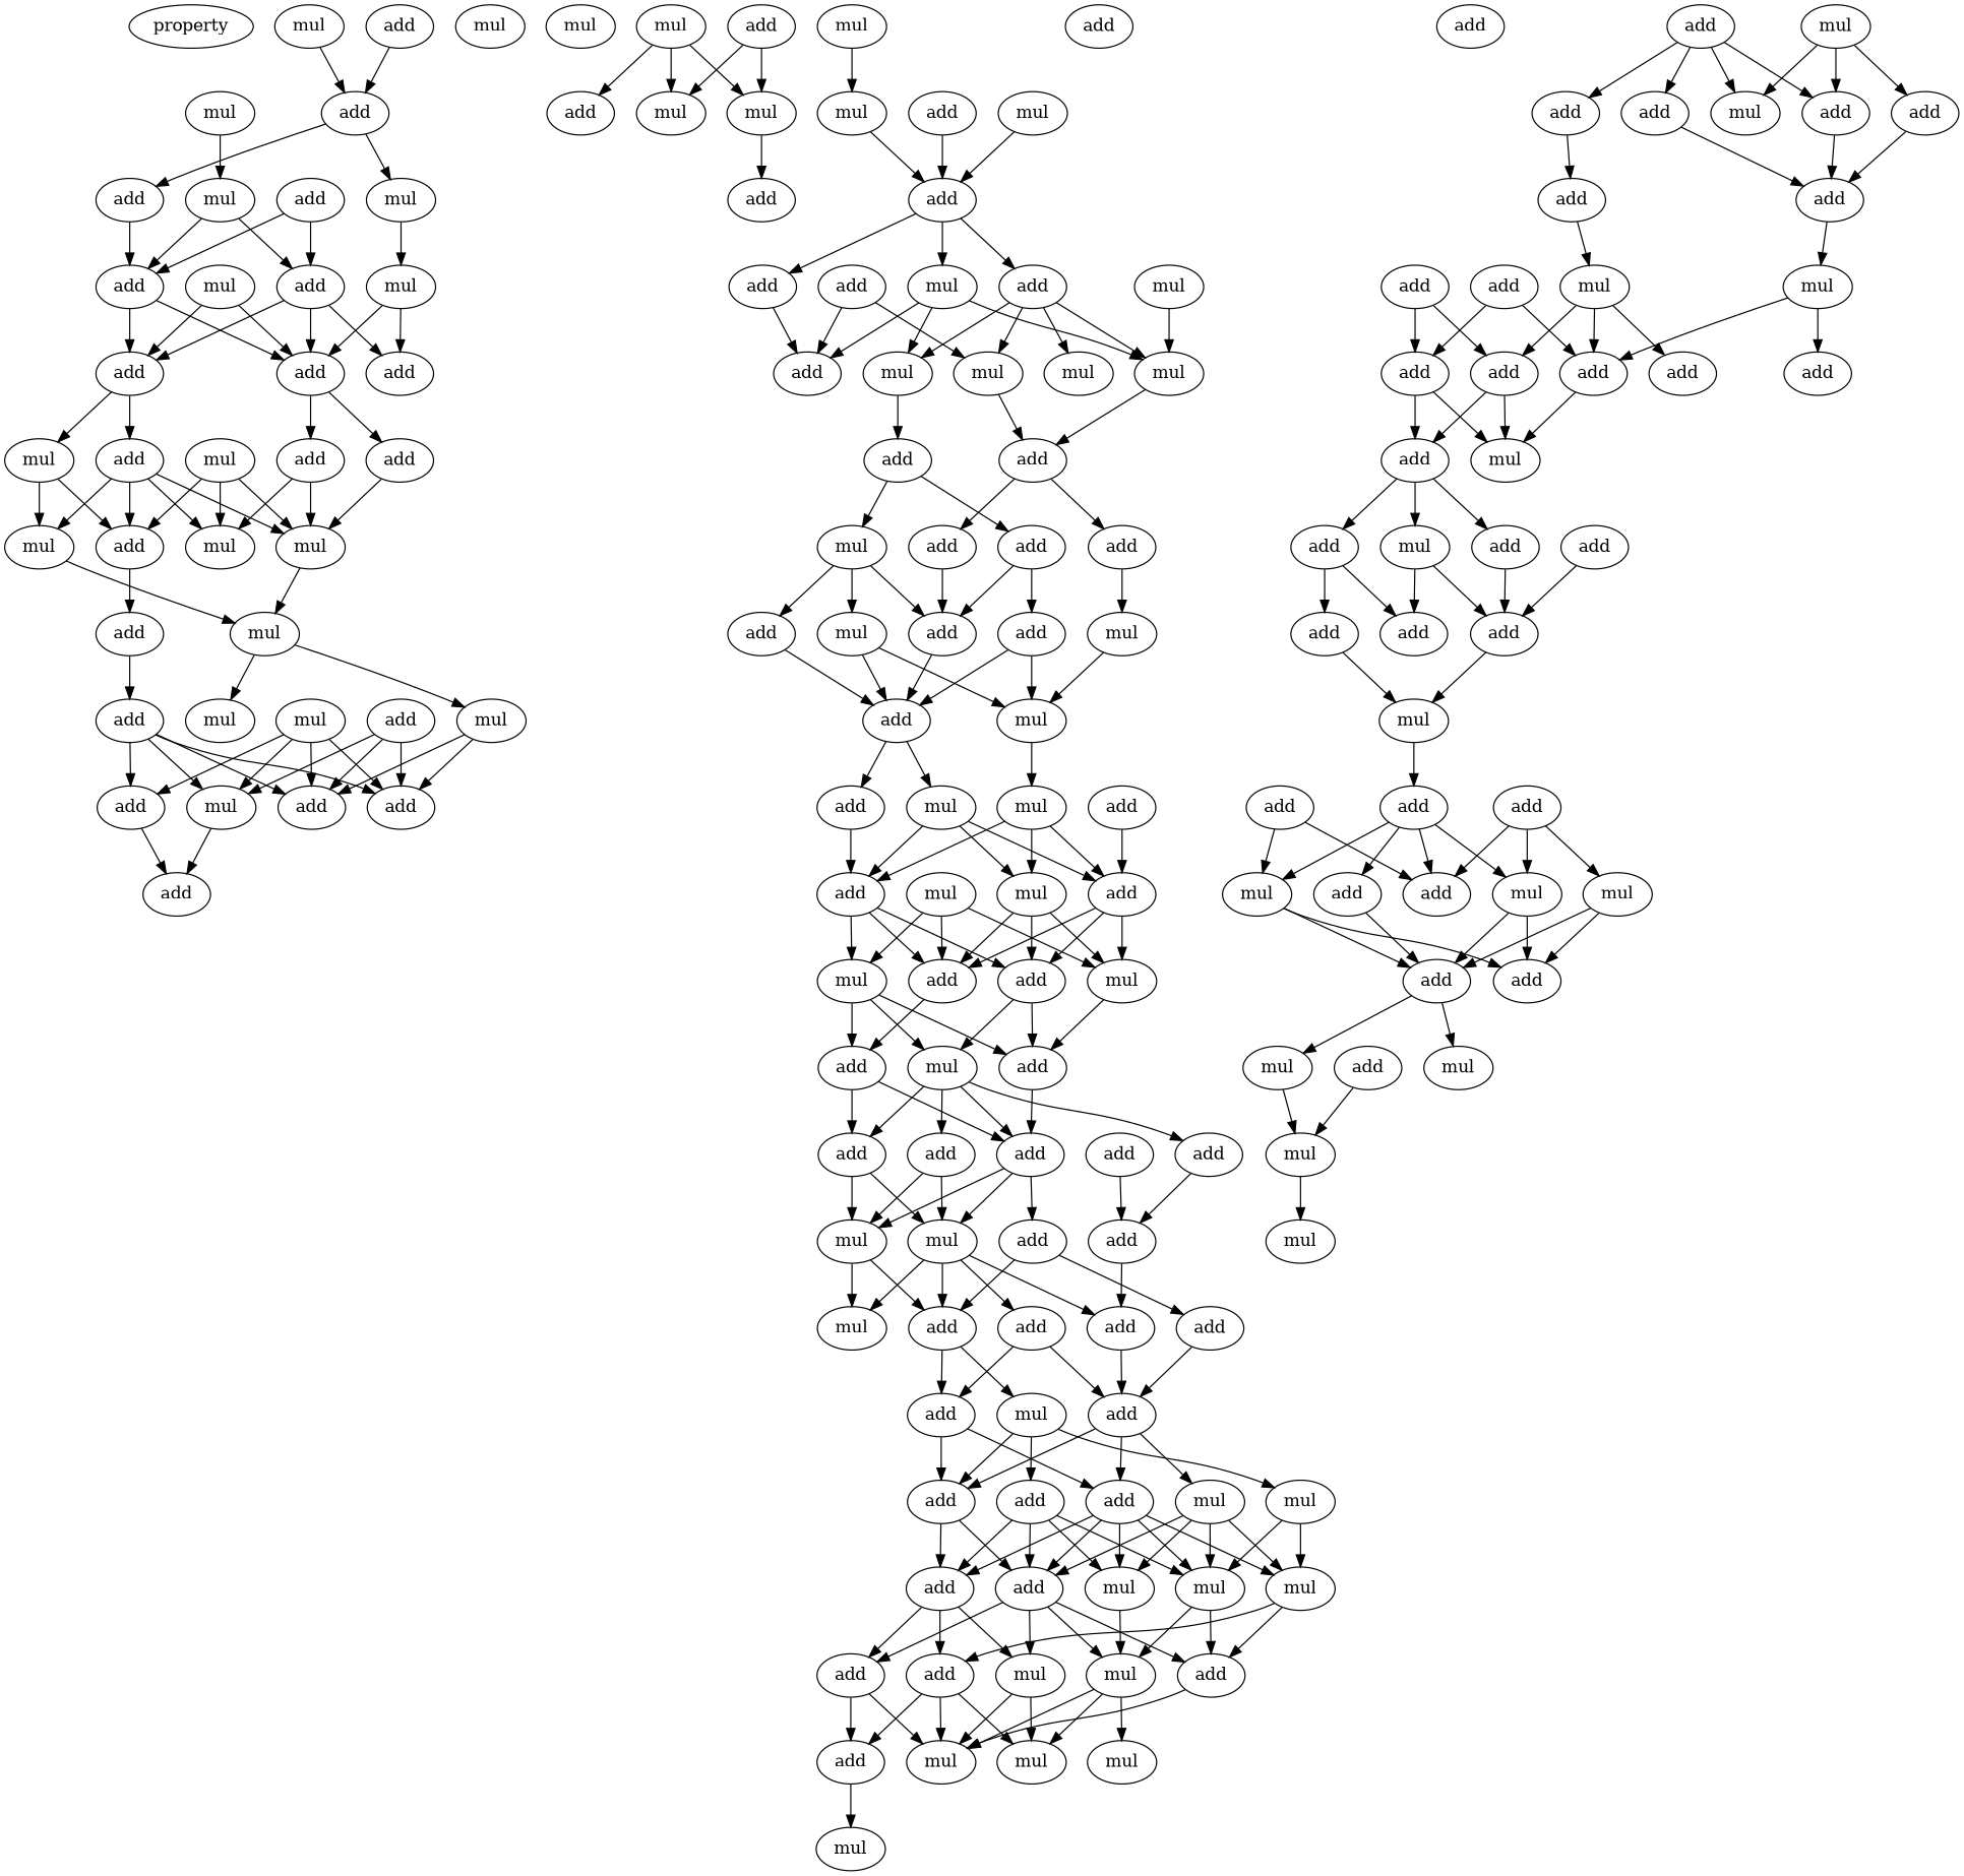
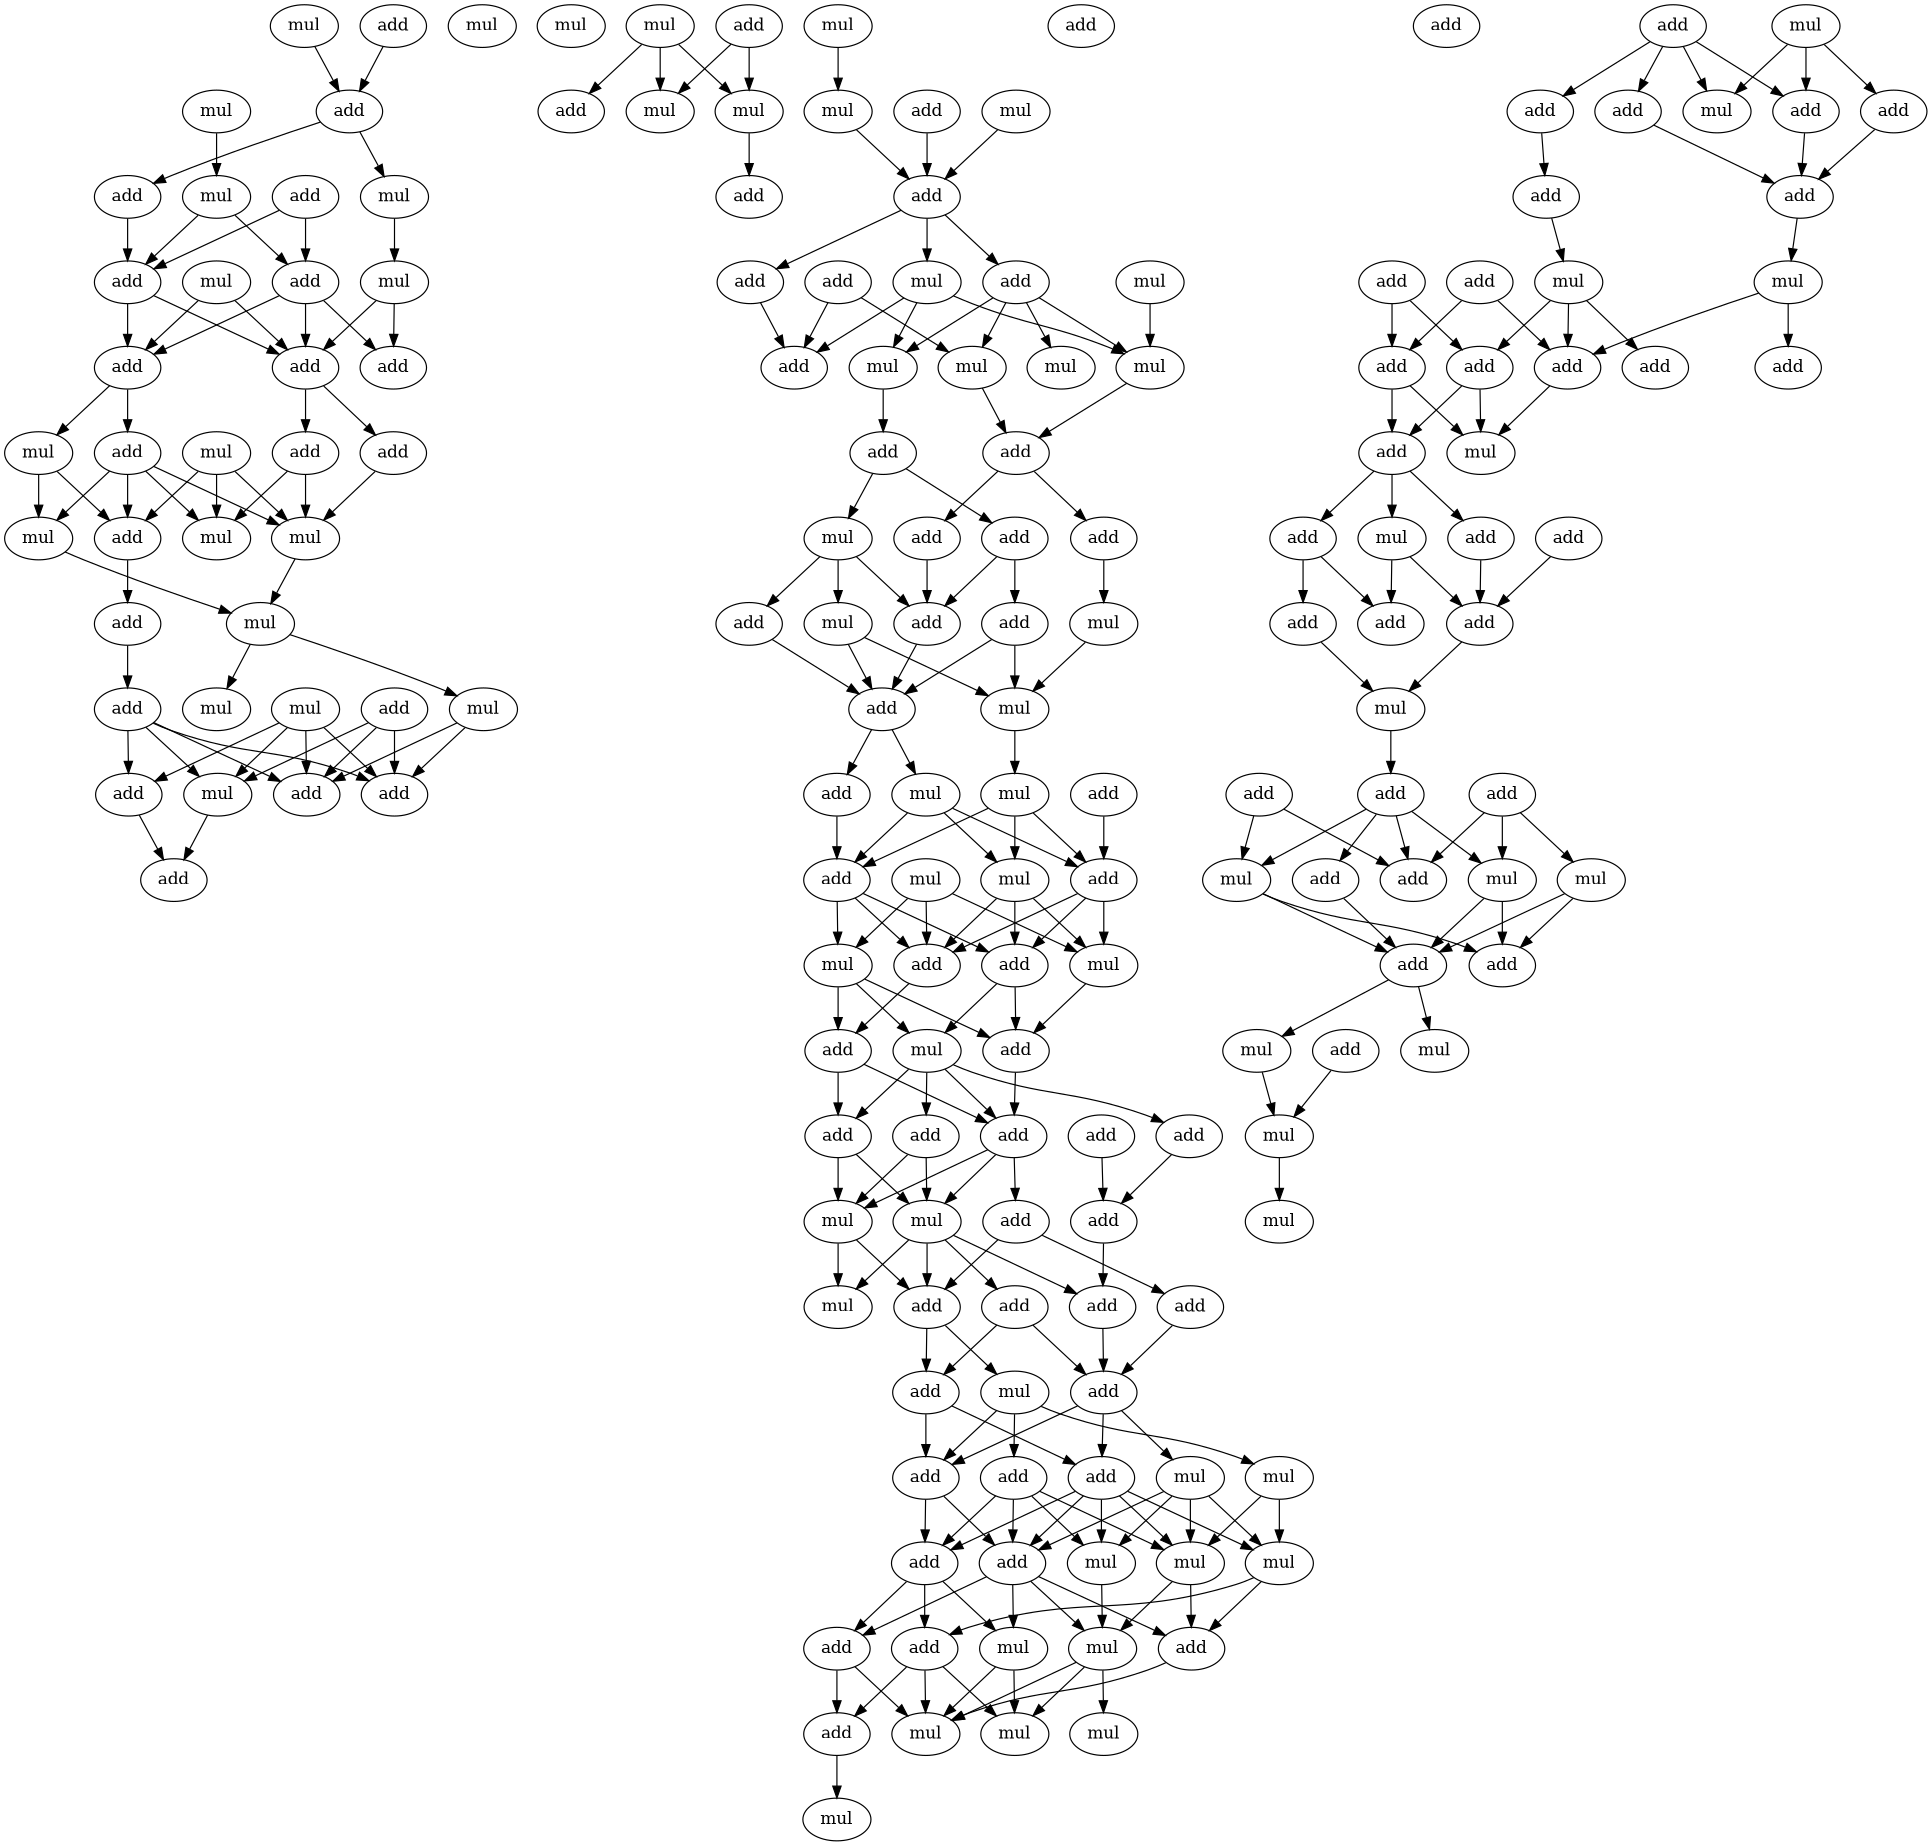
  digraph {
    node [fontcolor=black]
-   property [lf=1.3 mul=2]
    n2 [label=mul]
    n3 [label=add]
    n4 [label=mul]
    n5 [label=add]
    n6 [label=mul]
    n7 [label=mul]
    n8 [label=add]
    n9 [label=mul]
    n10 [label=mul]
    n11 [label=mul]
    n12 [label=add]
    n13 [label=add]
    n14 [label=add]
    n15 [label=mul]
    n16 [label=add]
    n17 [label=add]
    n18 [label=add]
    n19 [label=mul]
    n20 [label=add]
    n21 [label=add]
    n22 [label=add]
    n23 [label=mul]
    n24 [label=add]
    n25 [label=mul]
    n26 [label=mul]
    n27 [label=mul]
    n28 [label=mul]
    n29 [label=add]
    n30 [label=mul]
    n31 [label=mul]
    n32 [label=add]
    n33 [label=add]
    n34 [label=add]
    n35 [label=mul]
    n36 [label=add]
    n37 [label=mul]
    n38 [label=add]
    n39 [label=add]
    n40 [label=mul]
    n41 [label=add]
    n42 [label=mul]
    n43 [label=mul]
    n44 [label=add]
    n45 [label=mul]
    n46 [label=mul]
    n47 [label=add]
    n48 [label=add]
    n49 [label=add]
    n50 [label=add]
    n51 [label=mul]
    n52 [label=mul]
    n53 [label=add]
    n54 [label=add]
    n55 [label=mul]
    n56 [label=add]
    n57 [label=mul]
    n58 [label=mul]
    n59 [label=mul]
    n60 [label=add]
    n61 [label=mul]
    n62 [label=add]
    n63 [label=add]
    n64 [label=add]
    n65 [label=add]
    n66 [label=mul]
    n67 [label=add]
    n68 [label=mul]
    n69 [label=add]
    n70 [label=add]
    n71 [label=add]
    n72 [label=mul]
    n73 [label=mul]
    n74 [label=add]
    n75 [label=mul]
    n76 [label=add]
    n77 [label=mul]
    n78 [label=add]
    n79 [label=add]
    n80 [label=add]
    n81 [label=mul]
    n82 [label=add]
    n83 [label=add]
    n84 [label=mul]
    n85 [label=mul]
    n86 [label=mul]
    n87 [label=mul]
    n88 [label=add]
    n89 [label=add]
    n90 [label=add]
    n91 [label=add]
    n92 [label=add]
    n93 [label=add]
    n94 [label=add]
    n95 [label=mul]
    n96 [label=mul]
    n97 [label=add]
    n98 [label=add]
    n99 [label=add]
    n100 [label=add]
    n101 [label=add]
    n102 [label=mul]
    n103 [label=add]
    n104 [label=mul]
    n105 [label=add]
    n106 [label=add]
    n107 [label=add]
    n108 [label=add]
    n109 [label=mul]
    n110 [label=mul]
    n111 [label=add]
    n112 [label=add]
    n113 [label=add]
    n114 [label=mul]
    n115 [label=mul]
    n116 [label=mul]
    n117 [label=add]
    n118 [label=mul]
    n119 [label=mul]
    n120 [label=add]
    n121 [label=add]
    n122 [label=mul]
    n123 [label=add]
    n124 [label=mul]
    n125 [label=mul]
    n126 [label=mul]
    n127 [label=add]
    n128 [label=mul]
    n129 [label=add]
    n130 [label=mul]
    n131 [label=add]
    n132 [label=add]
    n133 [label=add]
    n134 [label=add]
    n135 [label=add]
    n136 [label=add]
    n137 [label=mul]
    n138 [label=mul]
    n139 [label=add]
    n140 [label=add]
    n141 [label=add]
    n142 [label=add]
    n143 [label=add]
    n144 [label=add]
    n145 [label=add]
    n146 [label=mul]
    n147 [label=add]
    n148 [label=mul]
    n149 [label=add]
    n150 [label=add]
    n151 [label=add]
    n152 [label=add]
    n153 [label=add]
    n154 [label=add]
    n155 [label=mul]
    n156 [label=add]
    n157 [label=add]
    n158 [label=add]
    n159 [label=mul]
    n160 [label=mul]
    n161 [label=add]
    n162 [label=mul]
    n163 [label=add]
    n164 [label=add]
    n165 [label=add]
    n166 [label=mul]
    n167 [label=mul]
    n168 [label=add]
    n169 [label=mul]
    n170 [label=mul]
    n2 -> n3
    n3 -> n7
    n3 -> n8
    n5 -> n3
    n7 -> n11
    n8 -> n13
    n9 -> n10
    n10 -> n12
    n10 -> n13
    n11 -> n17
    n11 -> n18
    n12 -> n16
    n12 -> n17
    n12 -> n18
    n13 -> n16
    n13 -> n17
    n14 -> n12
    n14 -> n13
    n15 -> n16
    n15 -> n17
    n16 -> n19
    n16 -> n20
    n17 -> n21
    n17 -> n22
    n19 -> n23
    n19 -> n24
    n20 -> n23
    n20 -> n24
    n20 -> n25
    n20 -> n26
    n21 -> n25
    n21 -> n26
    n22 -> n26
    n23 -> n28
    n24 -> n29
    n26 -> n28
    n27 -> n24
    n27 -> n25
    n27 -> n26
    n28 -> n30
    n28 -> n31
    n29 -> n32
    n31 -> n34
    n31 -> n36
    n32 -> n33
    n32 -> n34
    n32 -> n35
    n32 -> n36
    n33 -> n39
    n35 -> n39
    n37 -> n33
    n37 -> n34
    n37 -> n35
    n37 -> n36
    n38 -> n34
    n38 -> n35
    n38 -> n36
    n40 -> n41
    n40 -> n42
    n40 -> n43
    n42 -> n47
    n44 -> n42
    n44 -> n43
    n45 -> n46
    n46 -> n49
    n48 -> n49
    n49 -> n52
    n49 -> n53
    n49 -> n54
    n51 -> n49
    n52 -> n55
    n52 -> n56
    n52 -> n57
    n53 -> n55
    n53 -> n57
    n53 -> n58
    n53 -> n59
    n54 -> n56
    n55 -> n62
    n57 -> n63
    n59 -> n62
    n60 -> n56
    n60 -> n59
    n61 -> n55
    n62 -> n64
    n62 -> n65
    n63 -> n66
    n63 -> n67
    n64 -> n72
    n65 -> n70
    n66 -> n68
    n66 -> n69
    n66 -> n70
    n67 -> n70
    n67 -> n71
    n68 -> n73
    n68 -> n74
    n69 -> n74
    n70 -> n74
    n71 -> n73
    n71 -> n74
    n72 -> n73
    n73 -> n75
    n74 -> n76
    n74 -> n77
    n75 -> n79
    n75 -> n80
    n75 -> n81
    n76 -> n80
    n77 -> n79
    n77 -> n80
    n77 -> n81
    n78 -> n79
    n79 -> n82
    n79 -> n83
    n79 -> n84
    n80 -> n82
    n80 -> n83
    n80 -> n86
    n81 -> n82
    n81 -> n83
    n81 -> n84
    n82 -> n87
    n82 -> n88
    n83 -> n89
    n84 -> n88
    n85 -> n83
    n85 -> n84
    n85 -> n86
    n86 -> n87
    n86 -> n88
    n86 -> n89
    n87 -> n90
    n87 -> n91
    n87 -> n92
    n87 -> n93
    n88 -> n90
    n89 -> n90
    n89 -> n91
    n90 -> n94
    n90 -> n95
    n90 -> n96
    n91 -> n95
    n91 -> n96
    n92 -> n97
    n93 -> n95
    n93 -> n96
    n94 -> n99
    n94 -> n100
    n95 -> n99
    n95 -> n101
    n95 -> n102
    n95 -> n103
    n96 -> n99
    n96 -> n102
    n97 -> n101
    n98 -> n97
    n99 -> n104
    n99 -> n105
    n100 -> n106
    n101 -> n106
    n103 -> n105
    n103 -> n106
    n104 -> n107
    n104 -> n108
    n104 -> n109
    n105 -> n107
    n105 -> n111
    n106 -> n107
    n106 -> n110
    n106 -> n111
    n107 -> n112
    n107 -> n113
    n108 -> n112
    n108 -> n113
    n108 -> n115
    n108 -> n116
    n109 -> n114
    n109 -> n116
    n110 -> n112
    n110 -> n114
    n110 -> n115
    n110 -> n116
    n111 -> n112
    n111 -> n113
    n111 -> n114
    n111 -> n115
    n111 -> n116
    n112 -> n117
    n112 -> n118
    n112 -> n119
    n112 -> n120
    n113 -> n117
    n113 -> n118
    n113 -> n121
    n114 -> n120
    n114 -> n121
    n115 -> n119
    n116 -> n119
    n116 -> n120
    n117 -> n122
    n117 -> n123
    n118 -> n122
    n118 -> n124
    n119 -> n122
    n119 -> n124
    n119 -> n125
    n120 -> n122
    n121 -> n122
    n121 -> n123
    n121 -> n124
    n123 -> n126
    n128 -> n129
    n128 -> n130
    n128 -> n131
    n129 -> n135
    n131 -> n135
    n132 -> n130
    n132 -> n131
    n132 -> n133
    n132 -> n134
    n133 -> n136
    n134 -> n135
    n135 -> n137
    n136 -> n138
    n137 -> n143
    n137 -> n144
    n138 -> n141
    n138 -> n143
    n138 -> n145
    n139 -> n140
    n139 -> n141
    n140 -> n146
    n140 -> n147
    n141 -> n146
    n141 -> n147
    n142 -> n140
    n142 -> n143
    n143 -> n146
    n147 -> n148
    n147 -> n149
    n147 -> n150
    n148 -> n152
    n148 -> n153
    n149 -> n153
    n149 -> n154
    n150 -> n152
    n151 -> n152
    n152 -> n155
    n154 -> n155
    n155 -> n156
    n156 -> n158
    n156 -> n160
    n156 -> n162
    n156 -> n163
    n157 -> n158
    n157 -> n159
    n157 -> n160
    n159 -> n164
    n159 -> n165
    n160 -> n164
    n160 -> n165
    n161 -> n158
    n161 -> n162
    n162 -> n164
    n162 -> n165
    n163 -> n165
    n165 -> n166
    n165 -> n167
    n167 -> n169
    n168 -> n169
    n169 -> n170
  }
